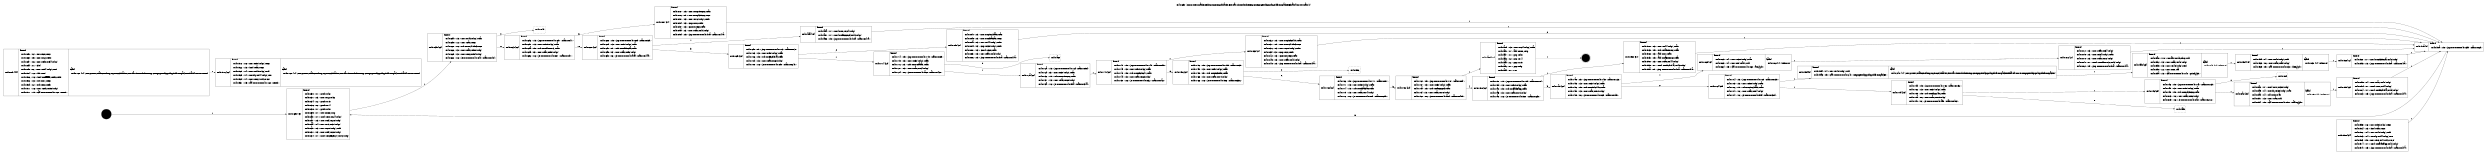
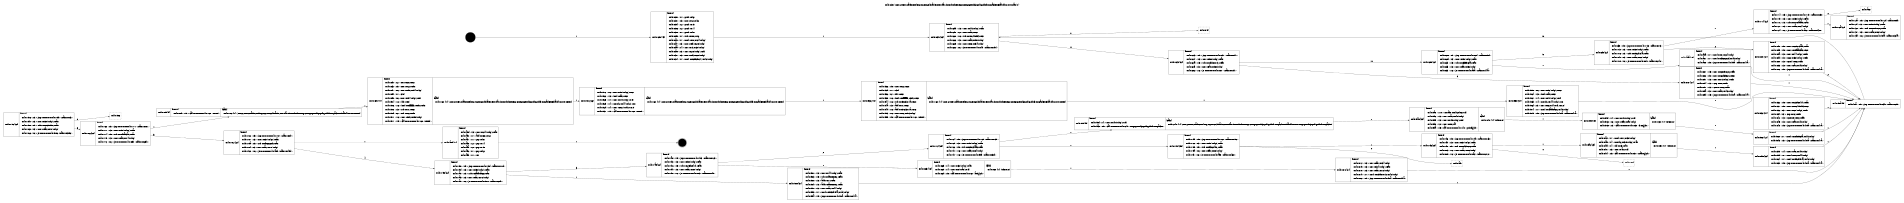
  digraph {
    label="0x401690 (/mnt/c/Users/mathe/Desktop/tcc/POCII/binaries/extr_darwin-xnubsdnetnecp.c_necp_get_skip_policy_id_from_packet_Final-ollvm.out::main(0))"
    labelloc=t
    rankdir=LR
    node [shape=record]
    Entry [fillcolor=black height=0.3 shape=circle style=filled width=0.3]
    n2 [label="{\n     0x401690 [43]\l\n     | [instrs]\l\n     &nbsp;&nbsp;0x401690 \<+1\>: push %rbp\l\n     &nbsp;&nbsp;0x401691 \<+3\>: mov %rsp,%rbp\l\n     &nbsp;&nbsp;0x401694 \<+2\>: push %r15\l\n     &nbsp;&nbsp;0x401696 \<+2\>: push %r14\l\n     &nbsp;&nbsp;0x401698 \<+1\>: push %rbx\l\n     &nbsp;&nbsp;0x401699 \<+7\>: sub $0x88,%rsp\l\n     &nbsp;&nbsp;0x4016a0 \<+7\>: movl $0x0,-0x24(%rbp)\l\n     &nbsp;&nbsp;0x4016a7 \<+3\>: mov %edi,-0x28(%rbp)\l\n     &nbsp;&nbsp;0x4016aa \<+4\>: mov %rsi,-0x30(%rbp)\l\n     &nbsp;&nbsp;0x4016ae \<+3\>: mov -0x28(%rbp),%edi\l\n     &nbsp;&nbsp;0x4016b1 \<+3\>: mov %edi,-0x20(%rbp)\l\n     &nbsp;&nbsp;0x4016b4 \<+7\>: movl $0xce529647,-0x4c(%rbp)\l\n  }"]
    n3 [label="{\n     0x4016bb [23]\l\n     | [instrs]\l\n     &nbsp;&nbsp;0x4016bb \<+3\>: mov -0x4c(%rbp),%eax\l\n     &nbsp;&nbsp;0x4016be \<+2\>: mov %eax,%ecx\l\n     &nbsp;&nbsp;0x4016c0 \<+6\>: sub $0x86415def,%ecx\l\n     &nbsp;&nbsp;0x4016c6 \<+3\>: mov %eax,-0x50(%rbp)\l\n     &nbsp;&nbsp;0x4016c9 \<+3\>: mov %ecx,-0x54(%rbp)\l\n     &nbsp;&nbsp;0x4016cc \<+6\>: je 000000000040184d \<main+0x1bd\>\l\n  }"]
    n4 [label="{\n     0x40184d\l\n  }" style=dashed]
    n5 [label="{\n     0x4016d2 [22]\l\n     | [instrs]\l\n     &nbsp;&nbsp;0x4016d2 \<+5\>: jmp 00000000004016d7 \<main+0x47\>\l\n     &nbsp;&nbsp;0x4016d7 \<+3\>: mov -0x50(%rbp),%eax\l\n     &nbsp;&nbsp;0x4016da \<+5\>: sub $0x8bb80073,%eax\l\n     &nbsp;&nbsp;0x4016df \<+3\>: mov %eax,-0x58(%rbp)\l\n     &nbsp;&nbsp;0x4016e2 \<+6\>: je 0000000000401887 \<main+0x1f7\>\l\n  }"]
    n6 [label="{\n     0x401887 [27]\l\n     | [instrs]\l\n     &nbsp;&nbsp;0x401887 \<+5\>: mov $0xc809060c,%eax\l\n     &nbsp;&nbsp;0x40188c \<+5\>: mov $0x62b35e2c,%ecx\l\n     &nbsp;&nbsp;0x401891 \<+3\>: mov -0x1c(%rbp),%edx\l\n     &nbsp;&nbsp;0x401894 \<+3\>: cmp $0x0,%edx\l\n     &nbsp;&nbsp;0x401897 \<+3\>: cmove %ecx,%eax\l\n     &nbsp;&nbsp;0x40189a \<+3\>: mov %eax,-0x4c(%rbp)\l\n     &nbsp;&nbsp;0x40189d \<+5\>: jmp 0000000000401b0a \<main+0x47a\>\l\n  }"]
    n7 [label="{\n     0x4016e8 [22]\l\n     | [instrs]\l\n     &nbsp;&nbsp;0x4016e8 \<+5\>: jmp 00000000004016ed \<main+0x5d\>\l\n     &nbsp;&nbsp;0x4016ed \<+3\>: mov -0x50(%rbp),%eax\l\n     &nbsp;&nbsp;0x4016f0 \<+5\>: sub $0x8fe996da,%eax\l\n     &nbsp;&nbsp;0x4016f5 \<+3\>: mov %eax,-0x5c(%rbp)\l\n     &nbsp;&nbsp;0x4016f8 \<+6\>: je 0000000000401ada \<main+0x44a\>\l\n  }"]
    n8 [label="{\n     0x401b0a [5]\l\n     | [instrs]\l\n     &nbsp;&nbsp;0x401b0a \<+5\>: jmp 00000000004016bb \<main+0x2b\>\l\n  }"]
    n9 [label="{\n     0x401ada [19]\l\n     | [instrs]\l\n     &nbsp;&nbsp;0x401ada \<+7\>: movl $0x0,-0x24(%rbp)\l\n     &nbsp;&nbsp;0x401ae1 \<+7\>: movl $0xf96e260f,-0x4c(%rbp)\l\n     &nbsp;&nbsp;0x401ae8 \<+5\>: jmp 0000000000401b0a \<main+0x47a\>\l\n  }"]
    n10 [label="{\n     0x4016fe [22]\l\n     | [instrs]\l\n     &nbsp;&nbsp;0x4016fe \<+5\>: jmp 0000000000401703 \<main+0x73\>\l\n     &nbsp;&nbsp;0x401703 \<+3\>: mov -0x50(%rbp),%eax\l\n     &nbsp;&nbsp;0x401706 \<+5\>: sub $0x952f154a,%eax\l\n     &nbsp;&nbsp;0x40170b \<+3\>: mov %eax,-0x60(%rbp)\l\n     &nbsp;&nbsp;0x40170e \<+6\>: je 00000000004018d0 \<main+0x240\>\l\n  }"]
    Exit [fillcolor=black height=0.3 peripheries=2 shape=circle style=filled width=0.3]
    n12 [label="{\n     0x4018d0 [27]\l\n     | [instrs]\l\n     &nbsp;&nbsp;0x4018d0 \<+5\>: mov $0x29c73aa9,%eax\l\n     &nbsp;&nbsp;0x4018d5 \<+5\>: mov $0xef9a93ae,%ecx\l\n     &nbsp;&nbsp;0x4018da \<+3\>: mov -0x44(%rbp),%edx\l\n     &nbsp;&nbsp;0x4018dd \<+3\>: cmp -0x38(%rbp),%edx\l\n     &nbsp;&nbsp;0x4018e0 \<+3\>: cmovl %ecx,%eax\l\n     &nbsp;&nbsp;0x4018e3 \<+3\>: mov %eax,-0x4c(%rbp)\l\n     &nbsp;&nbsp;0x4018e6 \<+5\>: jmp 0000000000401b0a \<main+0x47a\>\l\n  }"]
    n13 [label="{\n     0x401714 [22]\l\n     | [instrs]\l\n     &nbsp;&nbsp;0x401714 \<+5\>: jmp 0000000000401719 \<main+0x89\>\l\n     &nbsp;&nbsp;0x401719 \<+3\>: mov -0x50(%rbp),%eax\l\n     &nbsp;&nbsp;0x40171c \<+5\>: sub $0xc7edada9,%eax\l\n     &nbsp;&nbsp;0x401721 \<+3\>: mov %eax,-0x64(%rbp)\l\n     &nbsp;&nbsp;0x401724 \<+6\>: je 0000000000401ace \<main+0x43e\>\l\n  }"]
    n14 [label="{\n     0x4019ce [12]\l\n     | [instrs]\l\n     &nbsp;&nbsp;0x4019ce \<+7\>: movl $0x8fe996da,-0x4c(%rbp)\l\n     &nbsp;&nbsp;0x4019d5 \<+5\>: jmp 0000000000401b0a \<main+0x47a\>\l\n  }"]
    n15 [label="{\n     0x401ace\l\n  }" style=dashed]
    n16 [label="{\n     0x40172a [22]\l\n     | [instrs]\l\n     &nbsp;&nbsp;0x40172a \<+5\>: jmp 000000000040172f \<main+0x9f\>\l\n     &nbsp;&nbsp;0x40172f \<+3\>: mov -0x50(%rbp),%eax\l\n     &nbsp;&nbsp;0x401732 \<+5\>: sub $0xc809060c,%eax\l\n     &nbsp;&nbsp;0x401737 \<+3\>: mov %eax,-0x68(%rbp)\l\n     &nbsp;&nbsp;0x40173a \<+6\>: je 00000000004019da \<main+0x34a\>\l\n  }"]
    n17 [label="{\n     0x4019bf [15]\l\n     | [instrs]\l\n     &nbsp;&nbsp;0x4019bf \<+4\>: mov -0x40(%rbp),%rdi\l\n     &nbsp;&nbsp;0x4019c3 \<+6\>: mov %eax,-0xa0(%rbp)\l\n     &nbsp;&nbsp;0x4019c9 \<+5\>: call 0000000000401030 \<free@plt\>\l\n     | [calls]\l\n     &nbsp;&nbsp;0x401030 \{1\} (unknown)\l\n  }"]
-   n18 [label="{\n     0x401740 [22]\l\n     | [instrs]\l\n     &nbsp;&nbsp;0x401740 \<+5\>: jmp 0000000000401745 \<main+0xb5\>\l\n     &nbsp;&nbsp;0x401745 \<+3\>: mov -0x50(%rbp),%eax\l\n     &nbsp;&nbsp;0x401748 \<+5\>: sub $0xce529647,%eax\l\n     &nbsp;&nbsp;0x40174d \<+3\>: mov %eax,-0x6c(%rbp)\l\n     &nbsp;&nbsp;0x401750 \<+6\>: je 0000000000401832 \<main+0x1a2\>\l\n  }"]
    n19 [label="{\n     0x4019a8 [23]\l\n     | [instrs]\l\n     &nbsp;&nbsp;0x4019a8 \<+10\>: movabs $0x4020b6,%rdi\l\n     &nbsp;&nbsp;0x4019b2 \<+3\>: mov %eax,-0x48(%rbp)\l\n     &nbsp;&nbsp;0x4019b5 \<+3\>: mov -0x48(%rbp),%esi\l\n     &nbsp;&nbsp;0x4019b8 \<+2\>: mov $0x0,%al\l\n     &nbsp;&nbsp;0x4019ba \<+5\>: call 0000000000401040 \<printf@plt\>\l\n     | [calls]\l\n     &nbsp;&nbsp;0x401040 \{1\} (unknown)\l\n  }"]
    n20 [label="{\n     0x401832 [27]\l\n     | [instrs]\l\n     &nbsp;&nbsp;0x401832 \<+5\>: mov $0x25dce41b,%eax\l\n     &nbsp;&nbsp;0x401837 \<+5\>: mov $0x86415def,%ecx\l\n     &nbsp;&nbsp;0x40183c \<+3\>: mov -0x20(%rbp),%edx\l\n     &nbsp;&nbsp;0x40183f \<+3\>: cmp $0x2,%edx\l\n     &nbsp;&nbsp;0x401842 \<+3\>: cmovne %ecx,%eax\l\n     &nbsp;&nbsp;0x401845 \<+3\>: mov %eax,-0x4c(%rbp)\l\n     &nbsp;&nbsp;0x401848 \<+5\>: jmp 0000000000401b0a \<main+0x47a\>\l\n  }"]
    n21 [label="{\n     0x401756 [22]\l\n     | [instrs]\l\n     &nbsp;&nbsp;0x401756 \<+5\>: jmp 000000000040175b \<main+0xcb\>\l\n     &nbsp;&nbsp;0x40175b \<+3\>: mov -0x50(%rbp),%eax\l\n     &nbsp;&nbsp;0x40175e \<+5\>: sub $0xce65eeb8,%eax\l\n     &nbsp;&nbsp;0x401763 \<+3\>: mov %eax,-0x70(%rbp)\l\n     &nbsp;&nbsp;0x401766 \<+6\>: je 00000000004019e6 \<main+0x356\>\l\n  }"]
    n22 [label="{\n     0x40195e [34]\l\n     | [instrs]\l\n     &nbsp;&nbsp;0x40195e \<+6\>: mov -0x9c(%rbp),%ecx\l\n     &nbsp;&nbsp;0x401964 \<+3\>: imul %eax,%ecx\l\n     &nbsp;&nbsp;0x401967 \<+4\>: mov -0x40(%rbp),%rdi\l\n     &nbsp;&nbsp;0x40196b \<+4\>: movslq -0x44(%rbp),%r8\l\n     &nbsp;&nbsp;0x40196f \<+5\>: mov %ecx,0x4(%rdi,%r8,8)\l\n     &nbsp;&nbsp;0x401974 \<+7\>: movl $0xfadbea66,-0x4c(%rbp)\l\n     &nbsp;&nbsp;0x40197b \<+5\>: jmp 0000000000401b0a \<main+0x47a\>\l\n  }"]
    n23 [label="{\n     0x4019e6\l\n  }" style=dashed]
    n24 [label="{\n     0x40176c [22]\l\n     | [instrs]\l\n     &nbsp;&nbsp;0x40176c \<+5\>: jmp 0000000000401771 \<main+0xe1\>\l\n     &nbsp;&nbsp;0x401771 \<+3\>: mov -0x50(%rbp),%eax\l\n     &nbsp;&nbsp;0x401774 \<+5\>: sub $0xef9a93ae,%eax\l\n     &nbsp;&nbsp;0x401779 \<+3\>: mov %eax,-0x74(%rbp)\l\n     &nbsp;&nbsp;0x40177c \<+6\>: je 00000000004018eb \<main+0x25b\>\l\n  }"]
+   n25 [label="{\n     0x401936 [40]\l\n     | [instrs]\l\n     &nbsp;&nbsp;0x401936 \<+5\>: mov $0x2,%ecx\l\n     &nbsp;&nbsp;0x40193b \<+1\>: cltd\l\n     &nbsp;&nbsp;0x40193c \<+2\>: idiv %ecx\l\n     &nbsp;&nbsp;0x40193e \<+6\>: imul $0xfffffffe,%edx,%ecx\l\n     &nbsp;&nbsp;0x401944 \<+6\>: sub $0x9c03311a,%ecx\l\n     &nbsp;&nbsp;0x40194a \<+3\>: add $0x1,%ecx\l\n     &nbsp;&nbsp;0x40194d \<+6\>: add $0x9c03311a,%ecx\l\n     &nbsp;&nbsp;0x401953 \<+6\>: mov %ecx,-0x9c(%rbp)\l\n     &nbsp;&nbsp;0x401959 \<+5\>: call 0000000000401160 \<next_i\>\l\n     | [calls]\l\n     &nbsp;&nbsp;0x401160 \{1\} (/mnt/c/Users/mathe/Desktop/tcc/POCII/binaries/extr_darwin-xnubsdnetnecp.c_necp_get_skip_policy_id_from_packet_Final-ollvm.out::next_i)\l\n  }"]
+   n26 [label="{\n     0x4018eb [5]\l\n     | [instrs]\l\n     &nbsp;&nbsp;0x4018eb \<+5\>: call 0000000000401160 \<next_i\>\l\n     | [calls]\l\n     &nbsp;&nbsp;0x401160 \{1\} (/mnt/c/Users/mathe/Desktop/tcc/POCII/binaries/extr_darwin-xnubsdnetnecp.c_necp_get_skip_policy_id_from_packet_Final-ollvm.out::next_i)\l\n  }"]
    n27 [label="{\n     0x401782 [22]\l\n     | [instrs]\l\n     &nbsp;&nbsp;0x401782 \<+5\>: jmp 0000000000401787 \<main+0xf7\>\l\n     &nbsp;&nbsp;0x401787 \<+3\>: mov -0x50(%rbp),%eax\l\n     &nbsp;&nbsp;0x40178a \<+5\>: sub $0xf96e260f,%eax\l\n     &nbsp;&nbsp;0x40178f \<+3\>: mov %eax,-0x78(%rbp)\l\n     &nbsp;&nbsp;0x401792 \<+6\>: je 0000000000401aed \<main+0x45d\>\l\n  }"]
    n28 [label="{\n     0x40191c [26]\l\n     | [instrs]\l\n     &nbsp;&nbsp;0x40191c \<+6\>: mov -0x98(%rbp),%ecx\l\n     &nbsp;&nbsp;0x401922 \<+3\>: imul %eax,%ecx\l\n     &nbsp;&nbsp;0x401925 \<+4\>: mov -0x40(%rbp),%rdi\l\n     &nbsp;&nbsp;0x401929 \<+4\>: movslq -0x44(%rbp),%r8\l\n     &nbsp;&nbsp;0x40192d \<+4\>: mov %ecx,(%rdi,%r8,8)\l\n     &nbsp;&nbsp;0x401931 \<+5\>: call 0000000000401160 \<next_i\>\l\n     | [calls]\l\n     &nbsp;&nbsp;0x401160 \{1\} (/mnt/c/Users/mathe/Desktop/tcc/POCII/binaries/extr_darwin-xnubsdnetnecp.c_necp_get_skip_policy_id_from_packet_Final-ollvm.out::next_i)\l\n  }"]
    n29 [label="{\n     0x4018f0 [44]\l\n     | [instrs]\l\n     &nbsp;&nbsp;0x4018f0 \<+2\>: xor %ecx,%ecx\l\n     &nbsp;&nbsp;0x4018f2 \<+5\>: mov $0x2,%edx\l\n     &nbsp;&nbsp;0x4018f7 \<+6\>: mov %edx,-0x94(%rbp)\l\n     &nbsp;&nbsp;0x4018fd \<+1\>: cltd\l\n     &nbsp;&nbsp;0x4018fe \<+6\>: mov -0x94(%rbp),%esi\l\n     &nbsp;&nbsp;0x401904 \<+2\>: idiv %esi\l\n     &nbsp;&nbsp;0x401906 \<+6\>: imul $0xfffffffe,%edx,%edx\l\n     &nbsp;&nbsp;0x40190c \<+3\>: sub $0x1,%ecx\l\n     &nbsp;&nbsp;0x40190f \<+2\>: sub %ecx,%edx\l\n     &nbsp;&nbsp;0x401911 \<+6\>: mov %edx,-0x98(%rbp)\l\n     &nbsp;&nbsp;0x401917 \<+5\>: call 0000000000401160 \<next_i\>\l\n     | [calls]\l\n     &nbsp;&nbsp;0x401160 \{1\} (/mnt/c/Users/mathe/Desktop/tcc/POCII/binaries/extr_darwin-xnubsdnetnecp.c_necp_get_skip_policy_id_from_packet_Final-ollvm.out::next_i)\l\n  }"]
    n30 [label="{\n     0x401aed [17]\l\n     | [instrs]\l\n     &nbsp;&nbsp;0x401aed \<+3\>: mov -0x24(%rbp),%eax\l\n     &nbsp;&nbsp;0x401af0 \<+7\>: add $0x88,%rsp\l\n     &nbsp;&nbsp;0x401af7 \<+1\>: pop %rbx\l\n     &nbsp;&nbsp;0x401af8 \<+2\>: pop %r14\l\n     &nbsp;&nbsp;0x401afa \<+2\>: pop %r15\l\n     &nbsp;&nbsp;0x401afc \<+1\>: pop %rbp\l\n     &nbsp;&nbsp;0x401afd \<+1\>: ret\l\n  }"]
    n31 [label="{\n     0x401798 [22]\l\n     | [instrs]\l\n     &nbsp;&nbsp;0x401798 \<+5\>: jmp 000000000040179d \<main+0x10d\>\l\n     &nbsp;&nbsp;0x40179d \<+3\>: mov -0x50(%rbp),%eax\l\n     &nbsp;&nbsp;0x4017a0 \<+5\>: sub $0xfadbea66,%eax\l\n     &nbsp;&nbsp;0x4017a5 \<+3\>: mov %eax,-0x7c(%rbp)\l\n     &nbsp;&nbsp;0x4017a8 \<+6\>: je 0000000000401980 \<main+0x2f0\>\l\n  }"]
    n32 [label="{\n     0x401980 [31]\l\n     | [instrs]\l\n     &nbsp;&nbsp;0x401980 \<+3\>: mov -0x44(%rbp),%eax\l\n     &nbsp;&nbsp;0x401983 \<+5\>: sub $0xa50e80e2,%eax\l\n     &nbsp;&nbsp;0x401988 \<+3\>: add $0x1,%eax\l\n     &nbsp;&nbsp;0x40198b \<+5\>: add $0xa50e80e2,%eax\l\n     &nbsp;&nbsp;0x401990 \<+3\>: mov %eax,-0x44(%rbp)\l\n     &nbsp;&nbsp;0x401993 \<+7\>: movl $0x952f154a,-0x4c(%rbp)\l\n     &nbsp;&nbsp;0x40199a \<+5\>: jmp 0000000000401b0a \<main+0x47a\>\l\n  }"]
    n33 [label="{\n     0x4017ae [22]\l\n     | [instrs]\l\n     &nbsp;&nbsp;0x4017ae \<+5\>: jmp 00000000004017b3 \<main+0x123\>\l\n     &nbsp;&nbsp;0x4017b3 \<+3\>: mov -0x50(%rbp),%eax\l\n     &nbsp;&nbsp;0x4017b6 \<+5\>: sub $0x25dce41b,%eax\l\n     &nbsp;&nbsp;0x4017bb \<+3\>: mov %eax,-0x80(%rbp)\l\n     &nbsp;&nbsp;0x4017be \<+6\>: je 0000000000401865 \<main+0x1d5\>\l\n  }"]
    n34 [label="{\n     0x4018b9 [23]\l\n     | [instrs]\l\n     &nbsp;&nbsp;0x4018b9 \<+4\>: mov %rax,-0x40(%rbp)\l\n     &nbsp;&nbsp;0x4018bd \<+7\>: movl $0x0,-0x44(%rbp)\l\n     &nbsp;&nbsp;0x4018c4 \<+7\>: movl $0x952f154a,-0x4c(%rbp)\l\n     &nbsp;&nbsp;0x4018cb \<+5\>: jmp 0000000000401b0a \<main+0x47a\>\l\n  }"]
    n35 [label="{\n     0x401865 [13]\l\n     | [instrs]\l\n     &nbsp;&nbsp;0x401865 \<+4\>: mov -0x30(%rbp),%rax\l\n     &nbsp;&nbsp;0x401869 \<+4\>: mov 0x8(%rax),%rdi\l\n     &nbsp;&nbsp;0x40186d \<+5\>: call 0000000000401060 \<atoi@plt\>\l\n     | [calls]\l\n     &nbsp;&nbsp;0x401060 \{1\} (unknown)\l\n  }"]
    n36 [label="{\n     0x4017c4 [25]\l\n     | [instrs]\l\n     &nbsp;&nbsp;0x4017c4 \<+5\>: jmp 00000000004017c9 \<main+0x139\>\l\n     &nbsp;&nbsp;0x4017c9 \<+3\>: mov -0x50(%rbp),%eax\l\n     &nbsp;&nbsp;0x4017cc \<+5\>: sub $0x29c73aa9,%eax\l\n     &nbsp;&nbsp;0x4017d1 \<+6\>: mov %eax,-0x84(%rbp)\l\n     &nbsp;&nbsp;0x4017d7 \<+6\>: je 000000000040199f \<main+0x30f\>\l\n  }"]
    n37 [label="{\n     0x40180f\l\n  }" style=dashed]
    n38 [label="{\n     0x401872 [21]\l\n     | [instrs]\l\n     &nbsp;&nbsp;0x401872 \<+3\>: mov %eax,-0x34(%rbp)\l\n     &nbsp;&nbsp;0x401875 \<+3\>: mov -0x34(%rbp),%eax\l\n     &nbsp;&nbsp;0x401878 \<+3\>: mov %eax,-0x1c(%rbp)\l\n     &nbsp;&nbsp;0x40187b \<+7\>: movl $0x8bb80073,-0x4c(%rbp)\l\n     &nbsp;&nbsp;0x401882 \<+5\>: jmp 0000000000401b0a \<main+0x47a\>\l\n  }"]
    n39 [label="{\n     0x40199f [9]\l\n     | [instrs]\l\n     &nbsp;&nbsp;0x40199f \<+4\>: mov -0x40(%rbp),%rdi\l\n     &nbsp;&nbsp;0x4019a3 \<+5\>: call 0000000000401240 \<necp_get_skip_policy_id_from_packet\>\l\n     | [calls]\l\n     &nbsp;&nbsp;0x401240 \{1\} (/mnt/c/Users/mathe/Desktop/tcc/POCII/binaries/extr_darwin-xnubsdnetnecp.c_necp_get_skip_policy_id_from_packet_Final-ollvm.out::necp_get_skip_policy_id_from_packet)\l\n  }"]
    n40 [label="{\n     0x4017dd [25]\l\n     | [instrs]\l\n     &nbsp;&nbsp;0x4017dd \<+5\>: jmp 00000000004017e2 \<main+0x152\>\l\n     &nbsp;&nbsp;0x4017e2 \<+3\>: mov -0x50(%rbp),%eax\l\n     &nbsp;&nbsp;0x4017e5 \<+5\>: sub $0x5f2c24b6,%eax\l\n     &nbsp;&nbsp;0x4017ea \<+6\>: mov %eax,-0x88(%rbp)\l\n     &nbsp;&nbsp;0x4017f0 \<+6\>: je 0000000000401afe \<main+0x46e\>\l\n  }"]
    n41 [label="{\n     0x4018a2 [23]\l\n     | [instrs]\l\n     &nbsp;&nbsp;0x4018a2 \<+7\>: movl $0x1,-0x38(%rbp)\l\n     &nbsp;&nbsp;0x4018a9 \<+4\>: movslq -0x38(%rbp),%rax\l\n     &nbsp;&nbsp;0x4018ad \<+4\>: shl $0x3,%rax\l\n     &nbsp;&nbsp;0x4018b1 \<+3\>: mov %rax,%rdi\l\n     &nbsp;&nbsp;0x4018b4 \<+5\>: call 0000000000401050 \<malloc@plt\>\l\n     | [calls]\l\n     &nbsp;&nbsp;0x401050 \{1\} (unknown)\l\n  }"]
    n42 [label="{\n     0x4017f6 [25]\l\n     | [instrs]\l\n     &nbsp;&nbsp;0x4017f6 \<+5\>: jmp 00000000004017fb \<main+0x16b\>\l\n     &nbsp;&nbsp;0x4017fb \<+3\>: mov -0x50(%rbp),%eax\l\n     &nbsp;&nbsp;0x4017fe \<+5\>: sub $0x62b35e2c,%eax\l\n     &nbsp;&nbsp;0x401803 \<+6\>: mov %eax,-0x8c(%rbp)\l\n     &nbsp;&nbsp;0x401809 \<+6\>: je 00000000004018a2 \<main+0x212\>\l\n  }"]
    n43 [label="{\n     0x401afe\l\n  }" style=dashed]
    Entry -> n2 [label=" 1"]
    n2 -> n3 [label=" 1"]
    n3 -> n4 [label=" 0"]
    n3 -> n5 [label=" 11"]
    n5 -> n6 [label=" 6"]
    n5 -> n7 [label=" 10"]
    n6 -> n8 [label=" 1"]
    n7 -> n9 [label=" 1"]
    n7 -> n10 [label=" 9"]
-   n8 -> n2 [label=" 10"]
+   n8 -> n3 [label=" 10"]
    n9 -> n8 [label=" 1"]
    n10 -> n12 [label=" 2"]
    n10 -> n13 [label=" 7"]
    n12 -> n8 [label=" 2"]
    n13 -> n15 [label=" 0"]
    n13 -> n16 [label=" 7"]
    n14 -> n8 [label=" 1"]
-   n16 -> n18 [label=" 7"]
    n17 -> n14 [label=" 1"]
-   n18 -> n20 [label=" 1"]
-   n18 -> n21 [label=" 6"]
    n19 -> n17 [label=" 1"]
    n20 -> n8 [label=" 1"]
    n21 -> n23 [label=" 0"]
    n21 -> n24 [label=" 6"]
    n22 -> n8 [label=" 1"]
+   n24 -> n26 [label=" 1"]
    n24 -> n27 [label=" 5"]
+   n25 -> n22 [label=" 1"]
+   n26 -> n29 [label=" 1"]
    n27 -> n30 [label=" 1"]
    n27 -> n31 [label=" 4"]
+   n28 -> n25 [label=" 1"]
    n29 -> n28 [label=" 1"]
    n30 -> Exit [label=" 1"]
    n31 -> n32 [label=" 1"]
    n31 -> n33 [label=" 3"]
    n32 -> n8 [label=" 1"]
    n33 -> n35 [label=" 1"]
    n33 -> n36 [label=" 2"]
    n34 -> n8 [label=" 1"]
    n35 -> n38 [label=" 1"]
    n36 -> n39 [label=" 1"]
    n36 -> n40 [label=" 1"]
    n38 -> n8 [label=" 1"]
    n39 -> n19 [label=" 1"]
    n40 -> n42 [label=" 1"]
    n40 -> n43 [label=" 0"]
    n41 -> n34 [label=" 1"]
    n42 -> n37 [label=" 0"]
    n42 -> n41 [label=" 1"]
  }
